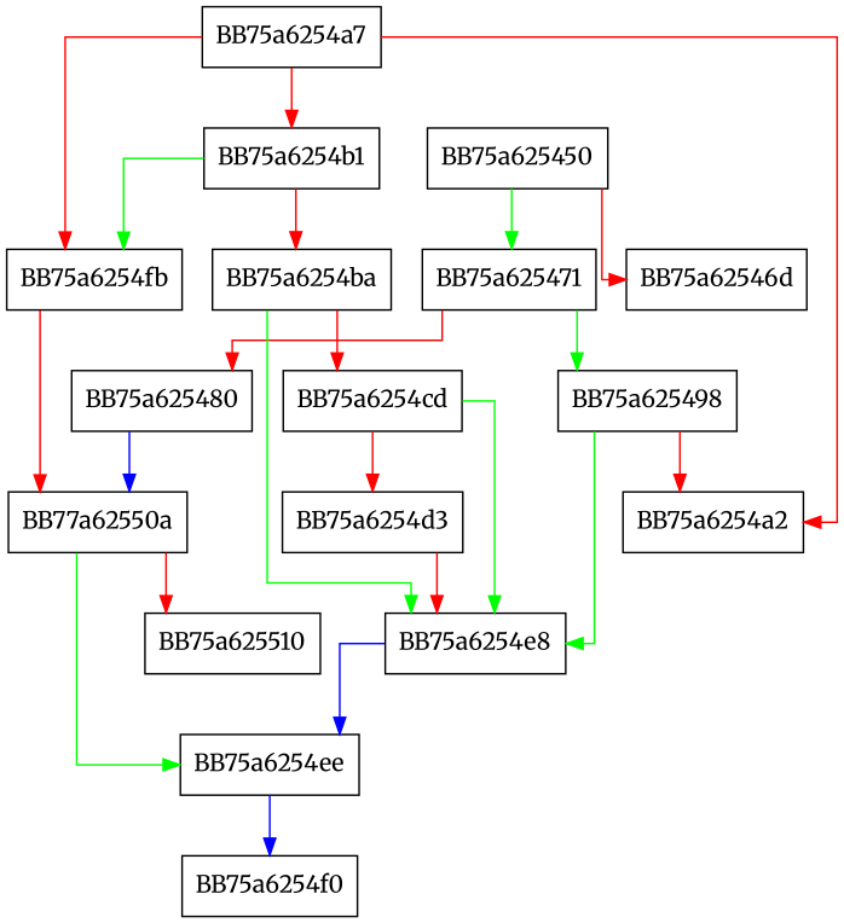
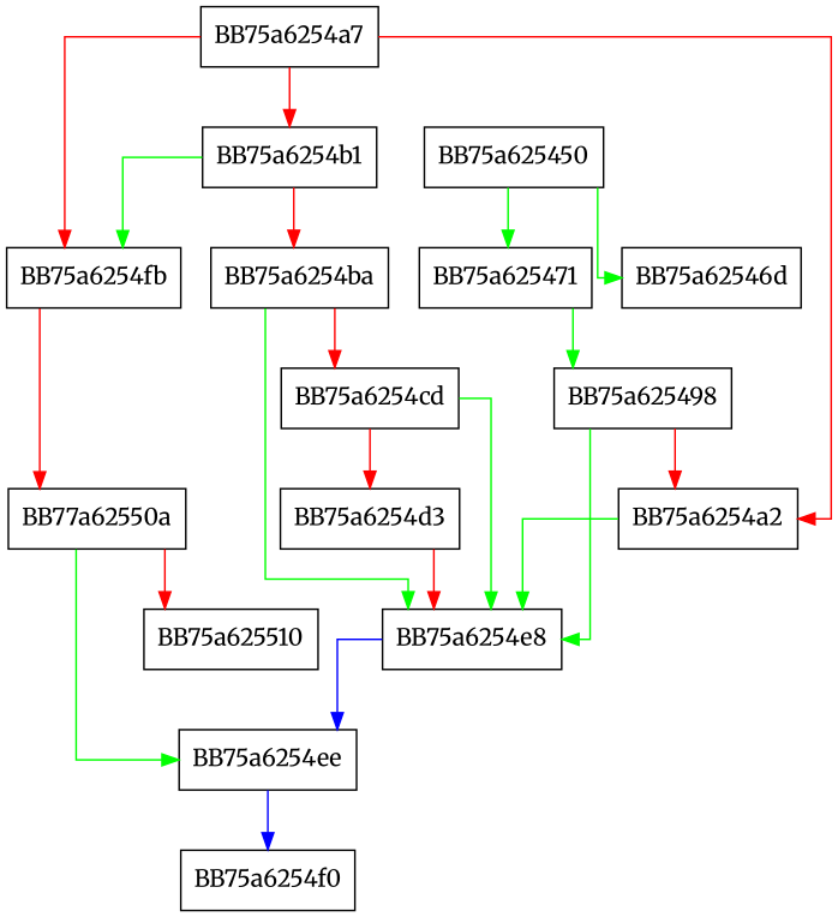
  digraph {
    fontname=Merriweather
    splines=ortho
    node [fontname=Merriweather shape=box]
    edge [color=red fontname=Merriweather]
    BB75a625450
    BB75a625471
    BB75a62546d
    BB75a625498
-   BB75a625480
    BB75a6254e8
    BB75a6254a2
    n8 [label=BB77a62550a]
    BB75a6254ee
    BB75a625510
    BB75a6254f0
    BB75a6254a7
    BB75a6254fb
    BB75a6254b1
    BB75a6254ba
    BB75a6254cd
    BB75a6254d3
    BB75a625450 -> BB75a625471 [color=green]
-   BB75a625450 -> BB75a62546d
+   BB75a625450 -> BB75a62546d [color=green]
    BB75a625471 -> BB75a625498 [color=green]
-   BB75a625471 -> BB75a625480
    BB75a625498 -> BB75a6254e8 [color=green]
    BB75a625498 -> BB75a6254a2
-   BB75a625480 -> n8 [color=blue]
    BB75a6254e8 -> BB75a6254ee [color=blue]
+   BB75a6254a2 -> BB75a6254e8 [color=green]
    n8 -> BB75a6254ee [color=green]
    n8 -> BB75a625510
    BB75a6254ee -> BB75a6254f0 [color=blue]
    BB75a6254a7 -> BB75a6254a2
    BB75a6254a7 -> BB75a6254fb
    BB75a6254a7 -> BB75a6254b1
    BB75a6254fb -> n8
    BB75a6254b1 -> BB75a6254fb [color=green]
    BB75a6254b1 -> BB75a6254ba
    BB75a6254ba -> BB75a6254e8 [color=green]
    BB75a6254ba -> BB75a6254cd
    BB75a6254cd -> BB75a6254e8 [color=green]
    BB75a6254cd -> BB75a6254d3
    BB75a6254d3 -> BB75a6254e8
  }
